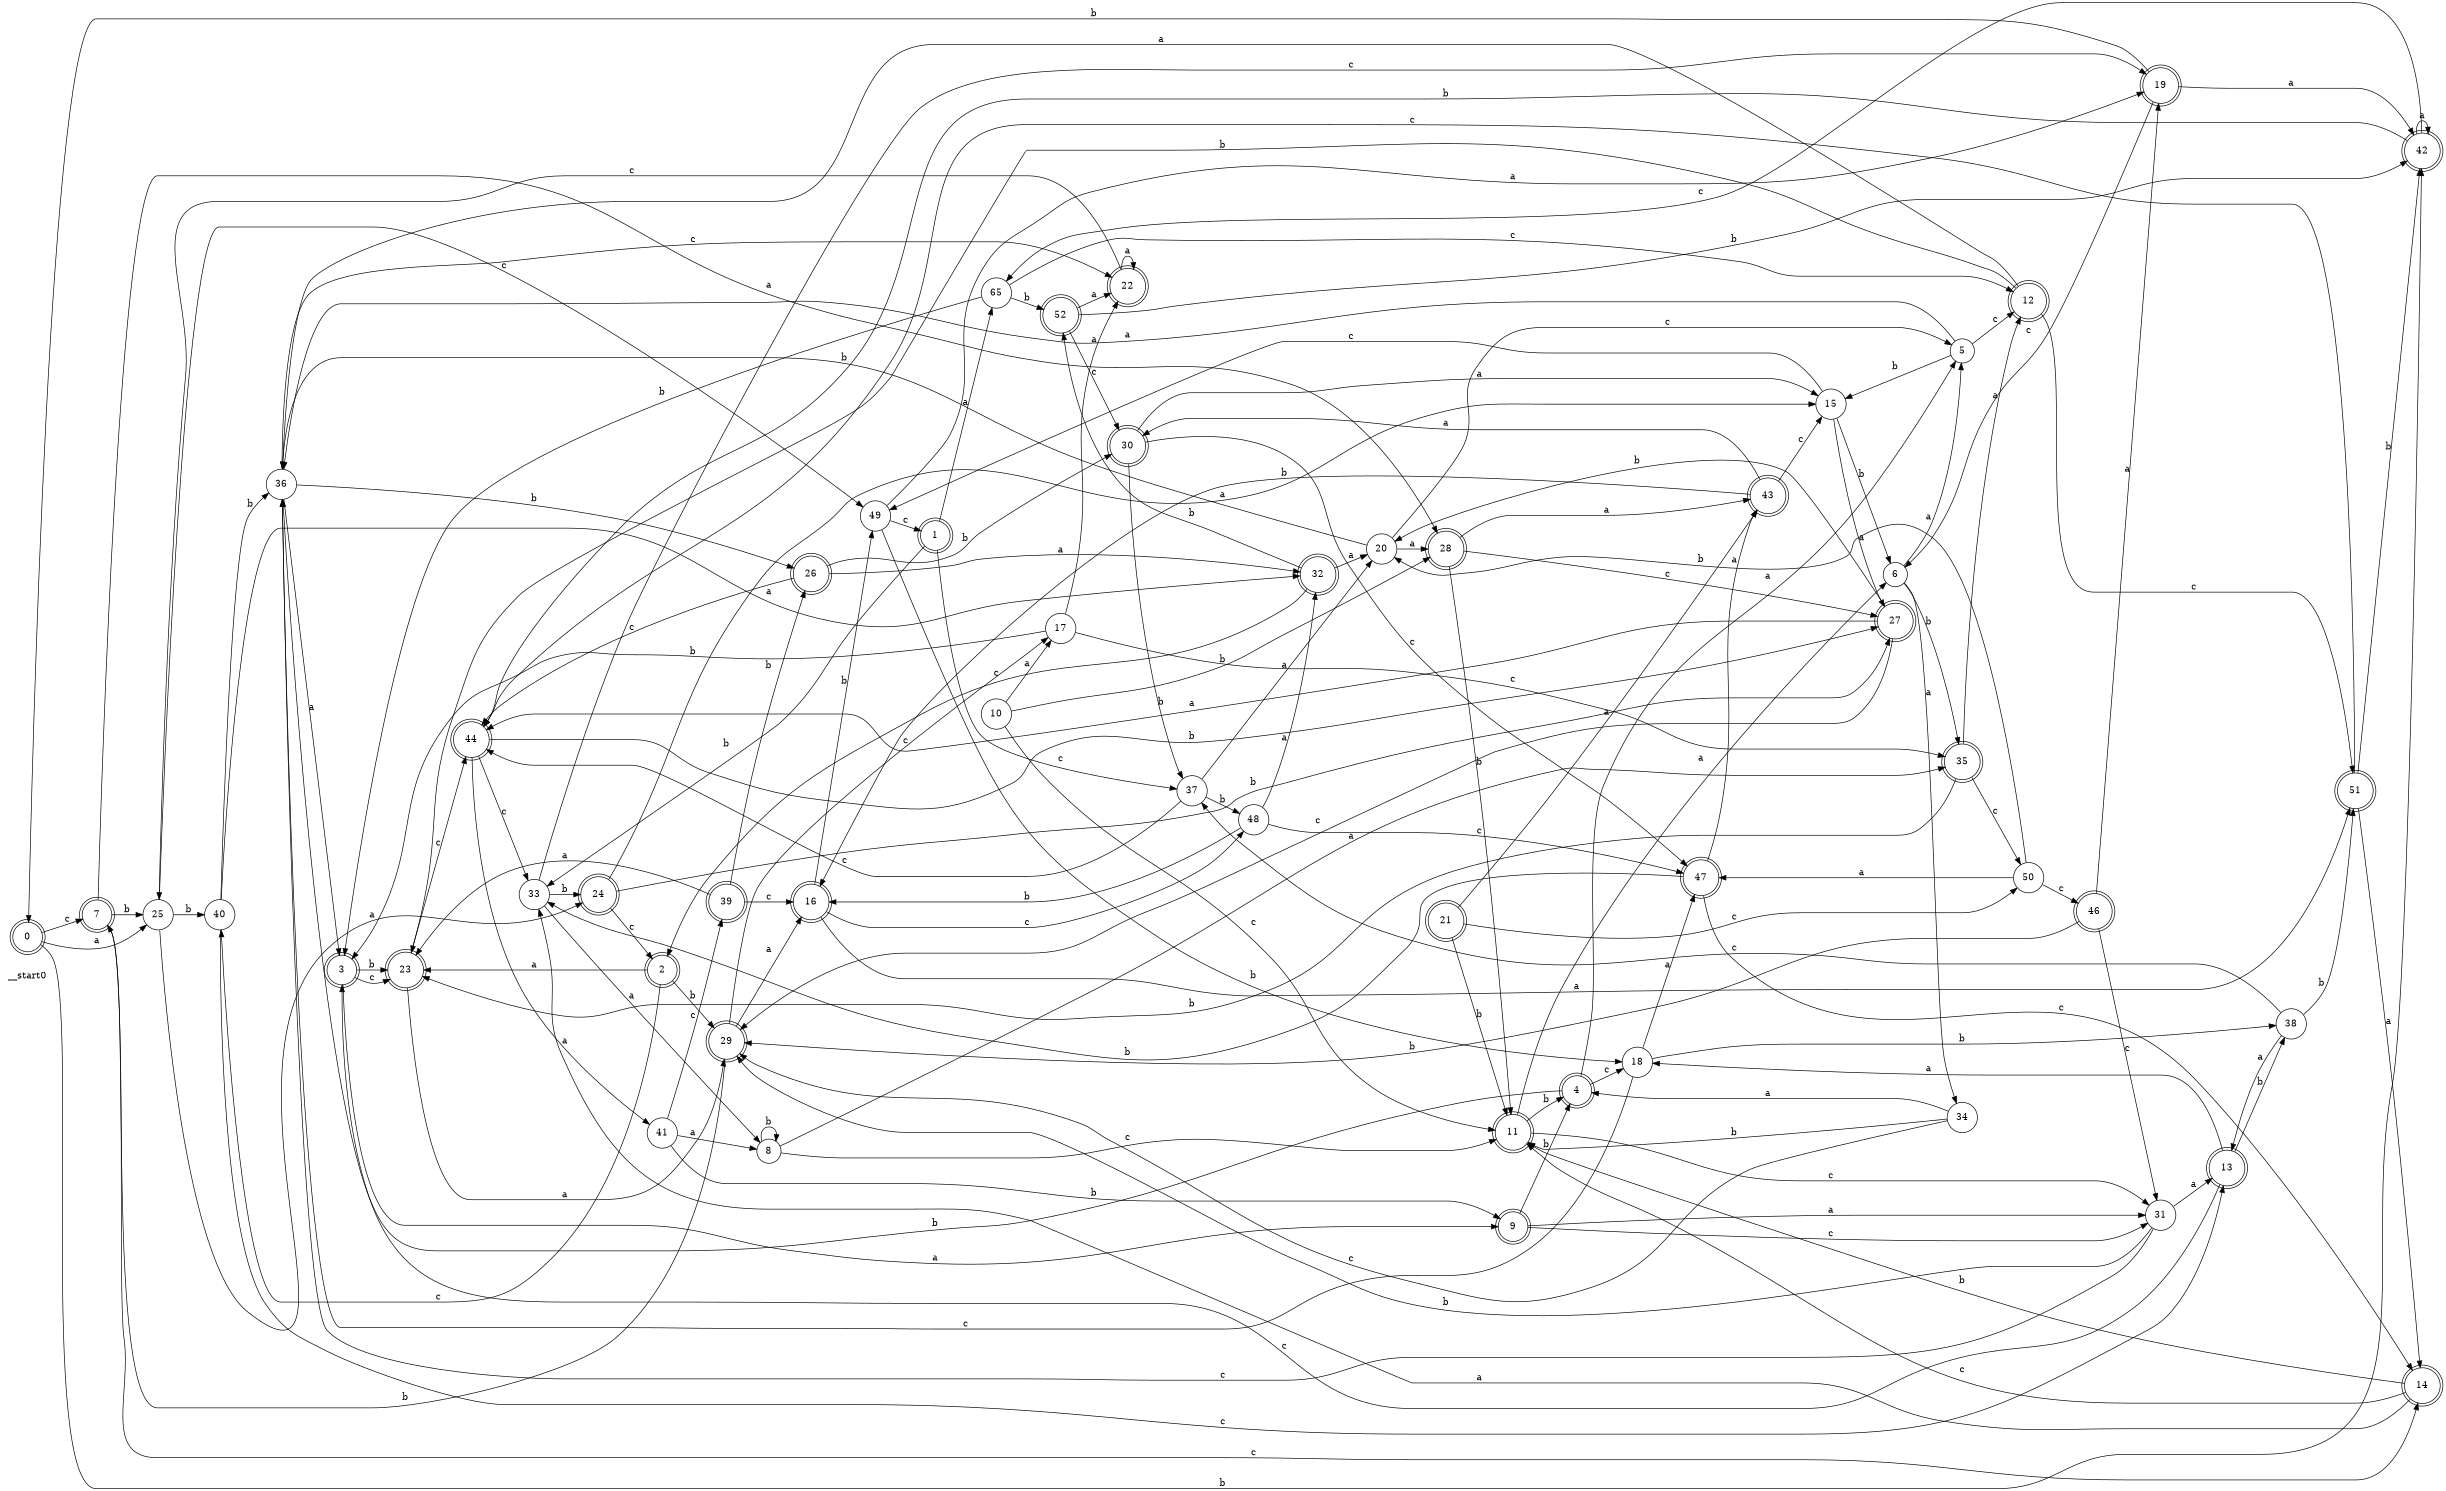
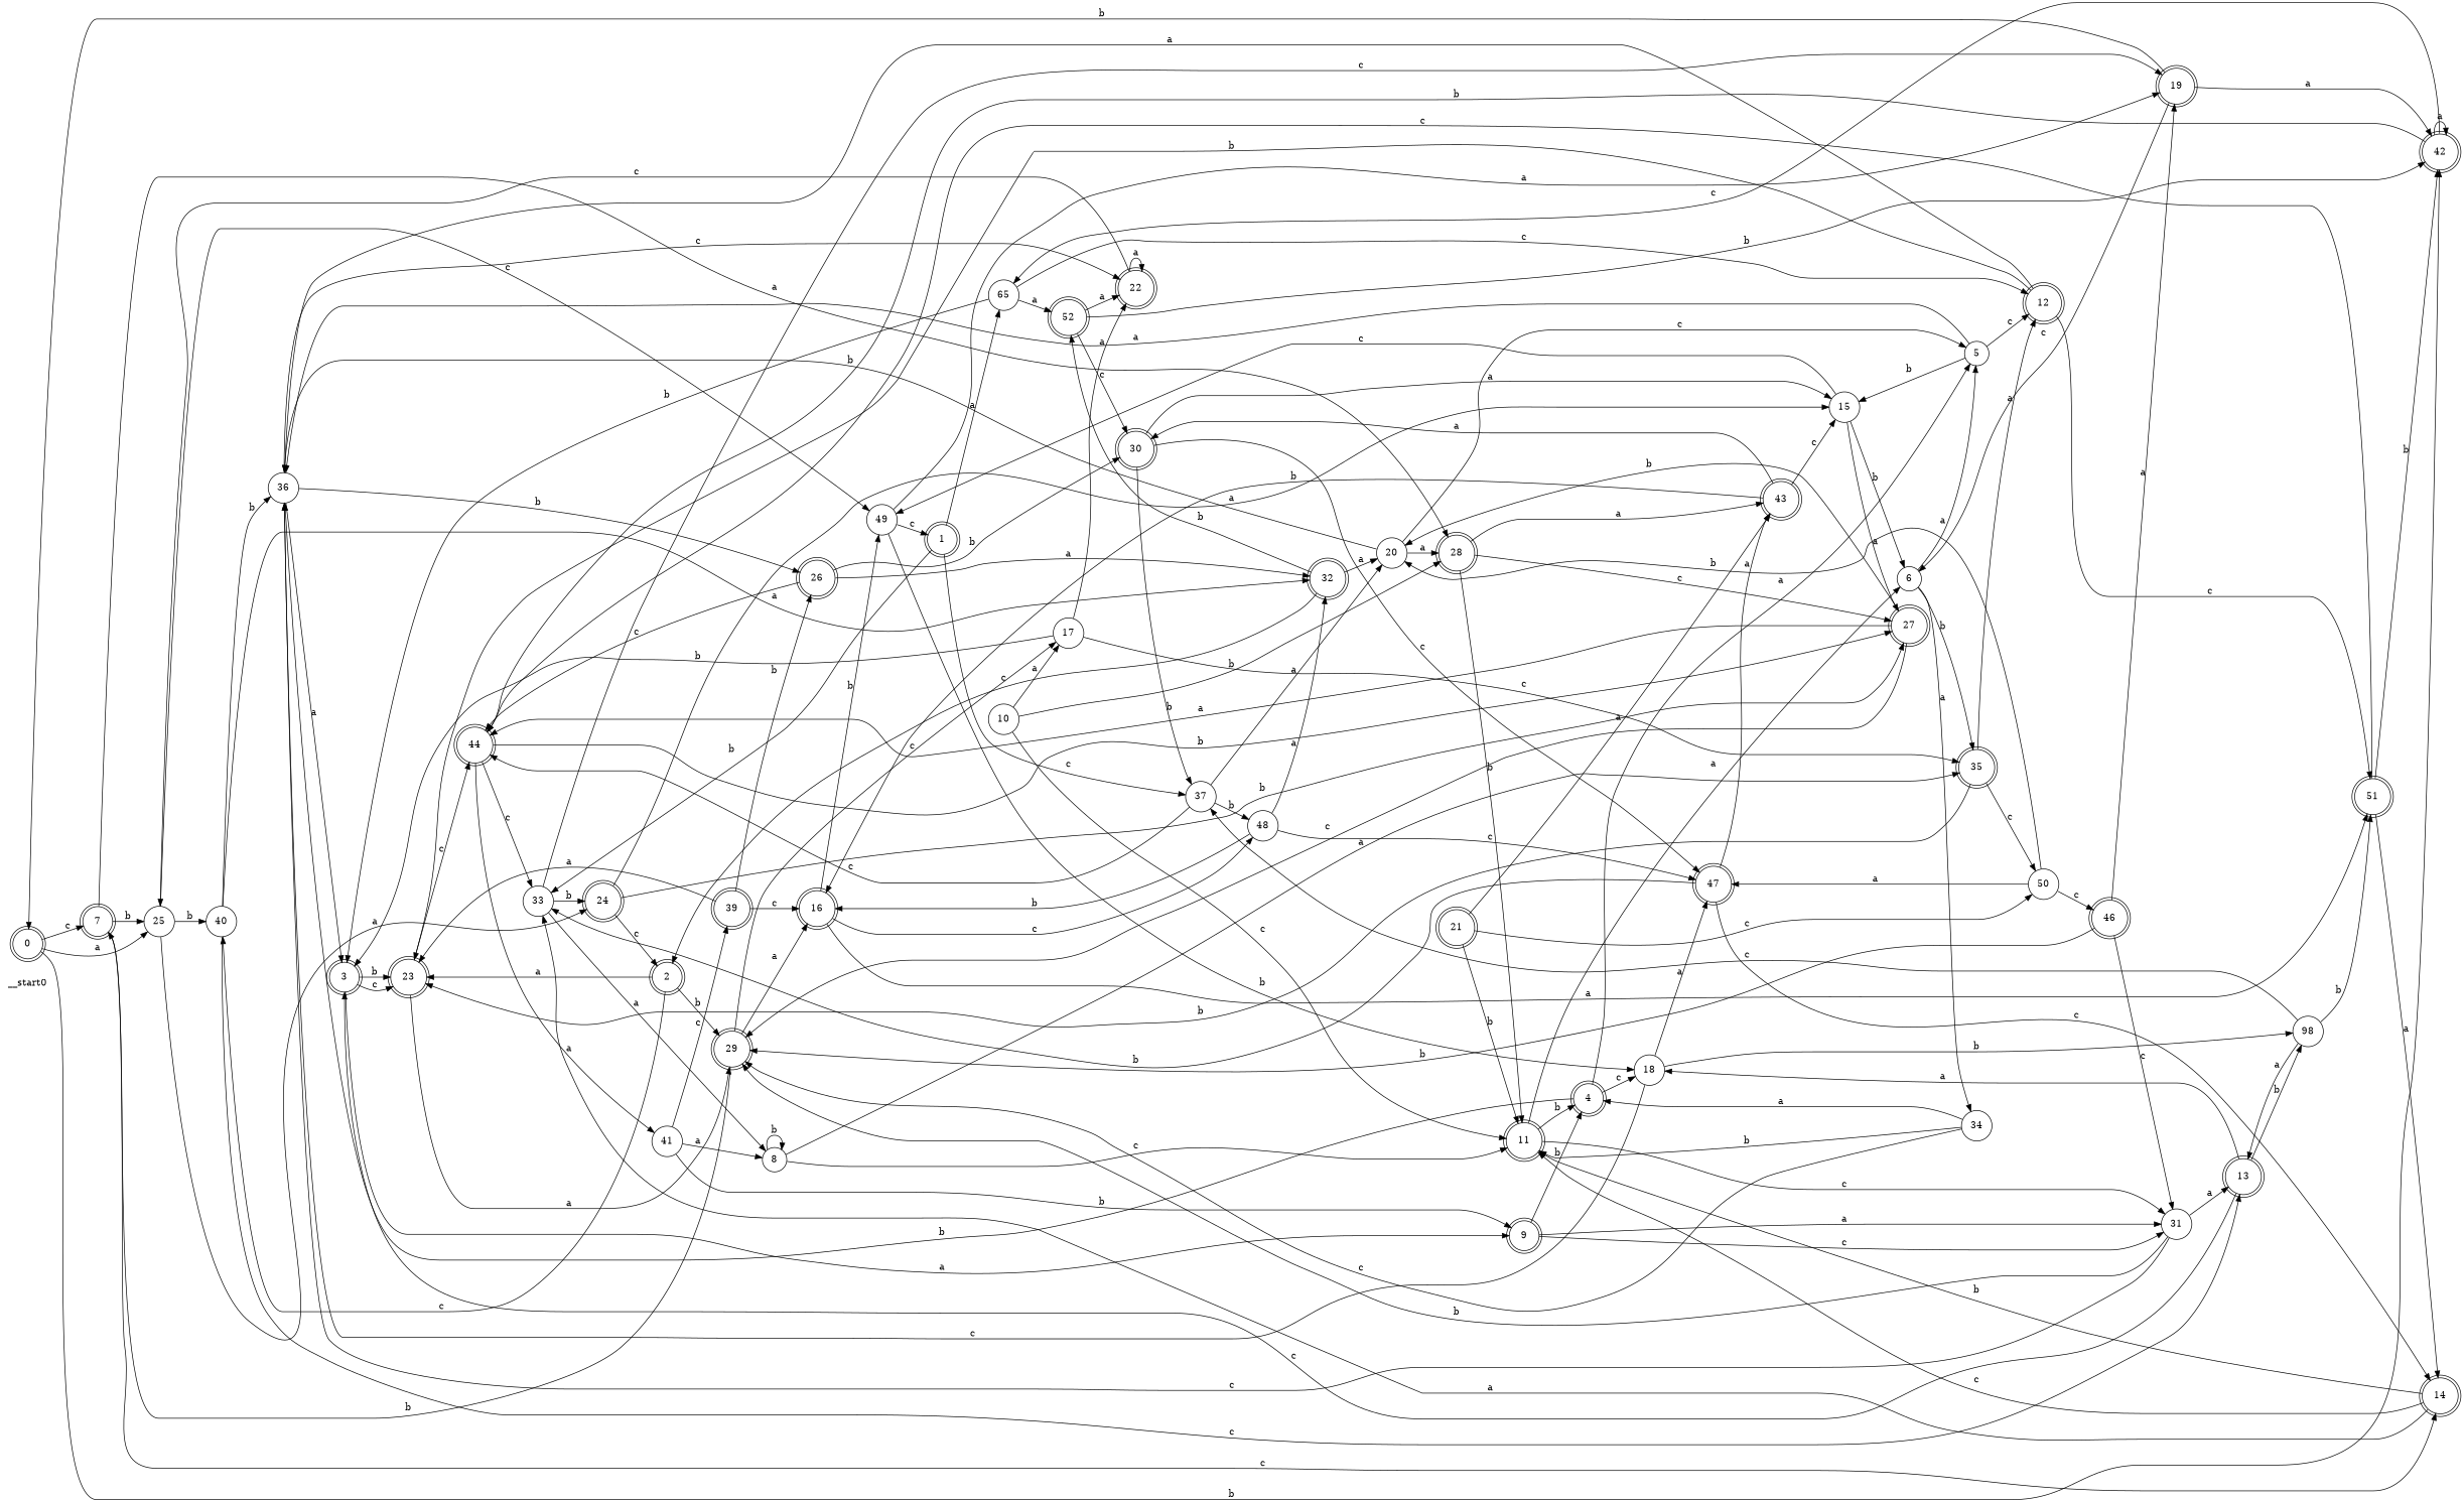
  digraph {
    rankdir=LR
    node [shape=doublecircle color=black fillcolor=white style="rounded,filled"]
    __start0 [shape=none color="" fillcolor="" style=""]
    n2 [label=0]
    n3 [label=7]
    n4 [label=25 shape=circle style=filled]
    n5 [label=42]
    n6 [label=14]
    n7 [label=28]
    n8 [label=40 shape=circle style=filled]
    n9 [label=49 shape=circle style=filled]
    n10 [label=24]
    n11 [label=65 shape=circle style=filled]
    n12 [label=44]
    n13 [label=1]
    n14 [label=33 shape=circle style=filled]
    n15 [label=37 shape=circle style=filled]
    n16 [label=8 shape=circle style=filled]
    n17 [label=19]
    n18 [label=48 shape=circle style=filled]
    n19 [label=20 shape=circle style=filled]
    n20 [label=3]
    n21 [label=12]
    n22 [label=52]
    n23 [label=2]
    n24 [label=23]
    n25 [label=29]
    n26 [label=17 shape=circle style=filled]
    n27 [label=16]
    n28 [label=36 shape=circle style=filled]
    n29 [label=13]
    n30 [label=32]
    n31 [label=9]
    n32 [label=4]
    n33 [label=31 shape=circle style=filled]
    n34 [label=5 shape=circle style=filled]
    n35 [label=18 shape=circle style=filled]
    n36 [label=15 shape=circle style=filled]
-   n37 [label=38 shape=circle style=filled]
+   n37 [label=98 shape=circle style=filled]
    n38 [label=47]
    n39 [label=22]
    n40 [label=26]
    n41 [label=51]
    n42 [label=6 shape=circle style=filled]
    n43 [label=27]
    n44 [label=34 shape=circle style=filled]
    n45 [label=35]
    n46 [label=11]
    n47 [label=50 shape=circle style=filled]
    n48 [label=43]
    n49 [label=10 shape=circle style=filled]
    n50 [label=21]
    n51 [label=30]
    n52 [label=46]
    n53 [label=41 shape=circle style=filled]
    n54 [label=39]
    n2 -> n3 [label=c]
    n2 -> n4 [label=a]
    n2 -> n5 [label=b]
    n3 -> n4 [label=b]
    n3 -> n6 [label=c]
    n3 -> n7 [label=a]
    n4 -> n8 [label=b]
    n4 -> n9 [label=c]
    n4 -> n10 [label=a]
    n5 -> n5 [label=a]
    n5 -> n11 [label=c]
    n5 -> n12 [label=b]
    n6 -> n14 [label=a]
    n6 -> n46 [label=b]
    n6 -> n46 [label=c]
    n7 -> n43 [label=c]
    n7 -> n46 [label=b]
    n7 -> n48 [label=a]
    n8 -> n28 [label=b]
    n8 -> n29 [label=c]
    n8 -> n30 [label=a]
    n9 -> n13 [label=c]
    n9 -> n17 [label=a]
    n9 -> n35 [label=b]
    n10 -> n23 [label=c]
    n10 -> n36 [label=a]
    n10 -> n43 [label=b]
    n11 -> n20 [label=b]
    n11 -> n21 [label=c]
-   n11 -> n22 [label=b]
+   n11 -> n22 [label=a]
    n12 -> n14 [label=c]
    n12 -> n43 [label=b]
    n12 -> n53 [label=a]
    n13 -> n11 [label=a]
    n13 -> n14 [label=b]
    n13 -> n15 [label=c]
    n14 -> n10 [label=b]
    n14 -> n16 [label=a]
    n14 -> n17 [label=c]
    n15 -> n12 [label=c]
    n15 -> n18 [label=b]
    n15 -> n19 [label=a]
    n16 -> n16 [label=b]
    n16 -> n45 [label=a]
    n16 -> n46 [label=c]
    n17 -> n2 [label=b]
    n17 -> n5 [label=a]
    n17 -> n42 [label=c]
    n18 -> n27 [label=b]
    n18 -> n30 [label=a]
    n18 -> n38 [label=c]
    n19 -> n7 [label=a]
    n19 -> n28 [label=b]
    n19 -> n34 [label=c]
    n20 -> n24 [label=b]
    n20 -> n24 [label=c]
    n20 -> n31 [label=a]
    n21 -> n24 [label=b]
    n21 -> n28 [label=a]
    n21 -> n41 [label=c]
    n22 -> n5 [label=b]
    n22 -> n39 [label=a]
    n22 -> n51 [label=c]
    n23 -> n8 [label=c]
    n23 -> n24 [label=a]
    n23 -> n25 [label=b]
    n24 -> n12 [label=c]
    n24 -> n25 [label=a]
    n25 -> n3 [label=b]
    n25 -> n26 [label=c]
    n25 -> n27 [label=a]
    n26 -> n20 [label=b]
    n26 -> n39 [label=a]
    n26 -> n45 [label=c]
    n27 -> n9 [label=b]
    n27 -> n18 [label=c]
    n27 -> n41 [label=a]
    n28 -> n20 [label=a]
    n28 -> n39 [label=c]
    n28 -> n40 [label=b]
    n29 -> n20 [label=c]
    n29 -> n35 [label=a]
    n29 -> n37 [label=b]
    n30 -> n19 [label=a]
    n30 -> n22 [label=b]
    n30 -> n23 [label=c]
    n31 -> n32 [label=b]
    n31 -> n33 [label=a]
    n31 -> n33 [label=c]
    n32 -> n28 [label=b]
    n32 -> n34 [label=a]
    n32 -> n35 [label=c]
    n33 -> n25 [label=b]
    n33 -> n28 [label=c]
    n33 -> n29 [label=a]
    n34 -> n21 [label=c]
    n34 -> n28 [label=a]
    n34 -> n36 [label=b]
    n35 -> n28 [label=c]
    n35 -> n37 [label=b]
    n35 -> n38 [label=a]
    n36 -> n9 [label=c]
    n36 -> n42 [label=b]
    n36 -> n43 [label=a]
    n37 -> n15 [label=c]
    n37 -> n29 [label=a]
    n37 -> n41 [label=b]
    n38 -> n6 [label=c]
    n38 -> n14 [label=b]
    n38 -> n48 [label=a]
    n39 -> n4 [label=c]
    n39 -> n39 [label=a]
    n40 -> n12 [label=c]
    n40 -> n30 [label=a]
    n40 -> n51 [label=b]
    n41 -> n5 [label=b]
    n41 -> n6 [label=a]
    n41 -> n12 [label=c]
    n42 -> n34 [label=a]
    n42 -> n44 [label=a]
    n42 -> n45 [label=b]
    n43 -> n12 [label=a]
    n43 -> n19 [label=b]
    n43 -> n25 [label=c]
    n44 -> n25 [label=c]
    n44 -> n32 [label=a]
    n44 -> n46 [label=b]
    n45 -> n21 [label=a]
    n45 -> n24 [label=b]
    n45 -> n47 [label=c]
    n46 -> n32 [label=b]
    n46 -> n33 [label=c]
    n46 -> n42 [label=a]
    n47 -> n19 [label=b]
    n47 -> n38 [label=a]
    n47 -> n52 [label=c]
    n48 -> n27 [label=b]
    n48 -> n36 [label=c]
    n48 -> n51 [label=a]
    n49 -> n7 [label=b]
    n49 -> n26 [label=a]
    n49 -> n46 [label=c]
    n50 -> n46 [label=b]
    n50 -> n47 [label=c]
    n50 -> n48 [label=a]
    n51 -> n15 [label=b]
    n51 -> n36 [label=a]
    n51 -> n38 [label=c]
    n52 -> n17 [label=a]
    n52 -> n25 [label=b]
    n52 -> n33 [label=c]
    n53 -> n16 [label=a]
    n53 -> n31 [label=b]
    n53 -> n54 [label=c]
    n54 -> n24 [label=a]
    n54 -> n27 [label=c]
    n54 -> n40 [label=b]
  }
